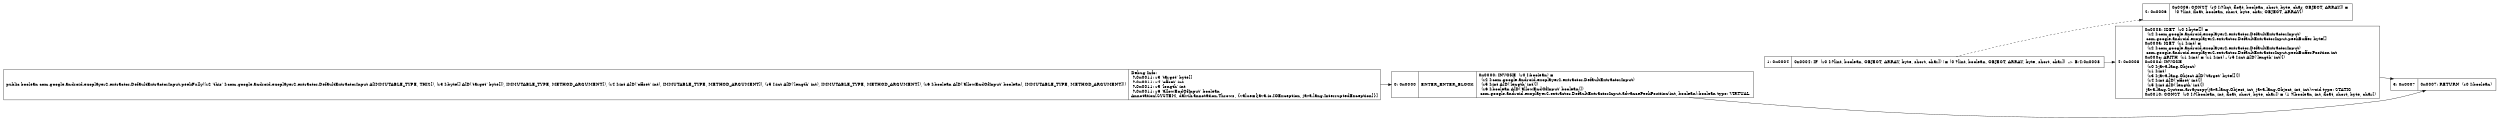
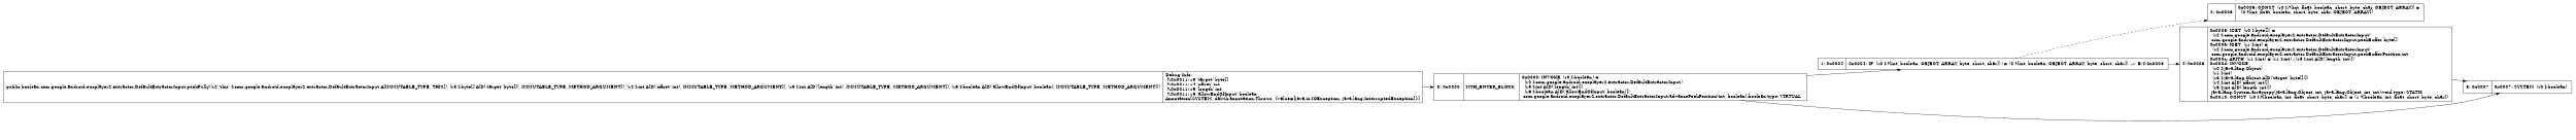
  digraph {
    rankdir=LR
    node [shape=record]
-   n1 [label="{0\:\ 0x0000|ENTER_ENTER_BLOCK\l|0x0000: INVOKE  (r0 I:boolean) = \l  (r2 I:com.google.android.exoplayer2.extractor.DefaultExtractorInput)\l  (r5 I:int A[D('length' int)])\l  (r6 I:boolean A[D('allowEndOfInput' boolean)])\l com.google.android.exoplayer2.extractor.DefaultExtractorInput.advancePeekPosition(int, boolean):boolean type: VIRTUAL \l}"]
+   n1 [label="{0\:\ 0x0000|MTH_ENTER_BLOCK\l|0x0000: INVOKE  (r0 I:boolean) = \l  (r2 I:com.google.android.exoplayer2.extractor.DefaultExtractorInput)\l  (r5 I:int A[D('length' int)])\l  (r6 I:boolean A[D('allowEndOfInput' boolean)])\l com.google.android.exoplayer2.extractor.DefaultExtractorInput.advancePeekPosition(int, boolean):boolean type: VIRTUAL \l}"]
    n2 [label="{1\:\ 0x0004|0x0004: IF  (r0 I:?[int, boolean, OBJECT, ARRAY, byte, short, char]) != (0 ?[int, boolean, OBJECT, ARRAY, byte, short, char])  \-\> B:4:0x0008 \l}"]
-   n3 [label="{3\:\ 0x0007|0x0007: RETURN  (r0 I:boolean) \l}"]
+   n3 [label="{3\:\ 0x0007|0x0007: SYSTEM  (r0 I:boolean) \l}"]
    n4 [label="{2\:\ 0x0006|0x0006: CONST  (r0 I:?[int, float, boolean, short, byte, char, OBJECT, ARRAY]) = \l  (0 ?[int, float, boolean, short, byte, char, OBJECT, ARRAY])\l \l}"]
    n5 [label="{4\:\ 0x0008|0x0008: IGET  (r0 I:byte[]) = \l  (r2 I:com.google.android.exoplayer2.extractor.DefaultExtractorInput)\l com.google.android.exoplayer2.extractor.DefaultExtractorInput.peekBuffer byte[] \l0x000a: IGET  (r1 I:int) = \l  (r2 I:com.google.android.exoplayer2.extractor.DefaultExtractorInput)\l com.google.android.exoplayer2.extractor.DefaultExtractorInput.peekBufferPosition int \l0x000c: ARITH  (r1 I:int) = (r1 I:int) \- (r5 I:int A[D('length' int)]) \l0x000d: INVOKE  \l  (r0 I:java.lang.Object)\l  (r1 I:int)\l  (r3 I:java.lang.Object A[D('target' byte[])])\l  (r4 I:int A[D('offset' int)])\l  (r5 I:int A[D('length' int)])\l java.lang.System.arraycopy(java.lang.Object, int, java.lang.Object, int, int):void type: STATIC \l0x0010: CONST  (r0 I:?[boolean, int, float, short, byte, char]) = (1 ?[boolean, int, float, short, byte, char]) \l}"]
    n6 [label="{public boolean com.google.android.exoplayer2.extractor.DefaultExtractorInput.peekFully((r2 'this' I:com.google.android.exoplayer2.extractor.DefaultExtractorInput A[IMMUTABLE_TYPE, THIS]), (r3 I:byte[] A[D('target' byte[]), IMMUTABLE_TYPE, METHOD_ARGUMENT]), (r4 I:int A[D('offset' int), IMMUTABLE_TYPE, METHOD_ARGUMENT]), (r5 I:int A[D('length' int), IMMUTABLE_TYPE, METHOD_ARGUMENT]), (r6 I:boolean A[D('allowEndOfInput' boolean), IMMUTABLE_TYPE, METHOD_ARGUMENT]))  | Debug Info:\l  ?\-0x0011: r3 'target' byte[]\l  ?\-0x0011: r4 'offset' int\l  ?\-0x0011: r5 'length' int\l  ?\-0x0011: r6 'allowEndOfInput' boolean\lAnnotation[SYSTEM, dalvik.annotation.Throws, \{value=[java.io.IOException, java.lang.InterruptedException]\}]\l}"]
+   n1 -> n2
    n1 -> n3
    n2 -> n4 [style=dashed]
    n2 -> n5
    n5 -> n3
    n6 -> n1
  }
